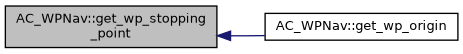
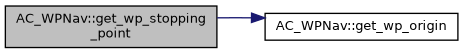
  digraph {
    rankdir=LR
    node [color=black fontname=Helvetica fontsize=10 shape=record style=filled]
    n1 [fillcolor=grey75 fontcolor=black height=0.2 label="AC_WPNav::get_wp_stopping\l_point" width=0.4]
    n2 [fillcolor=white height=0.2 label="AC_WPNav::get_wp_origin" width=0.4]
-   n1 -> n2 [color=midnightblue dir=back fontname=Helvetica fontsize=10 labelfontname=Helvetica labelfontsize=10 style=solid]
+   n2 -> n1 [color=midnightblue dir=back fontname=Helvetica fontsize=10 labelfontname=Helvetica labelfontsize=10 style=solid]
  }
